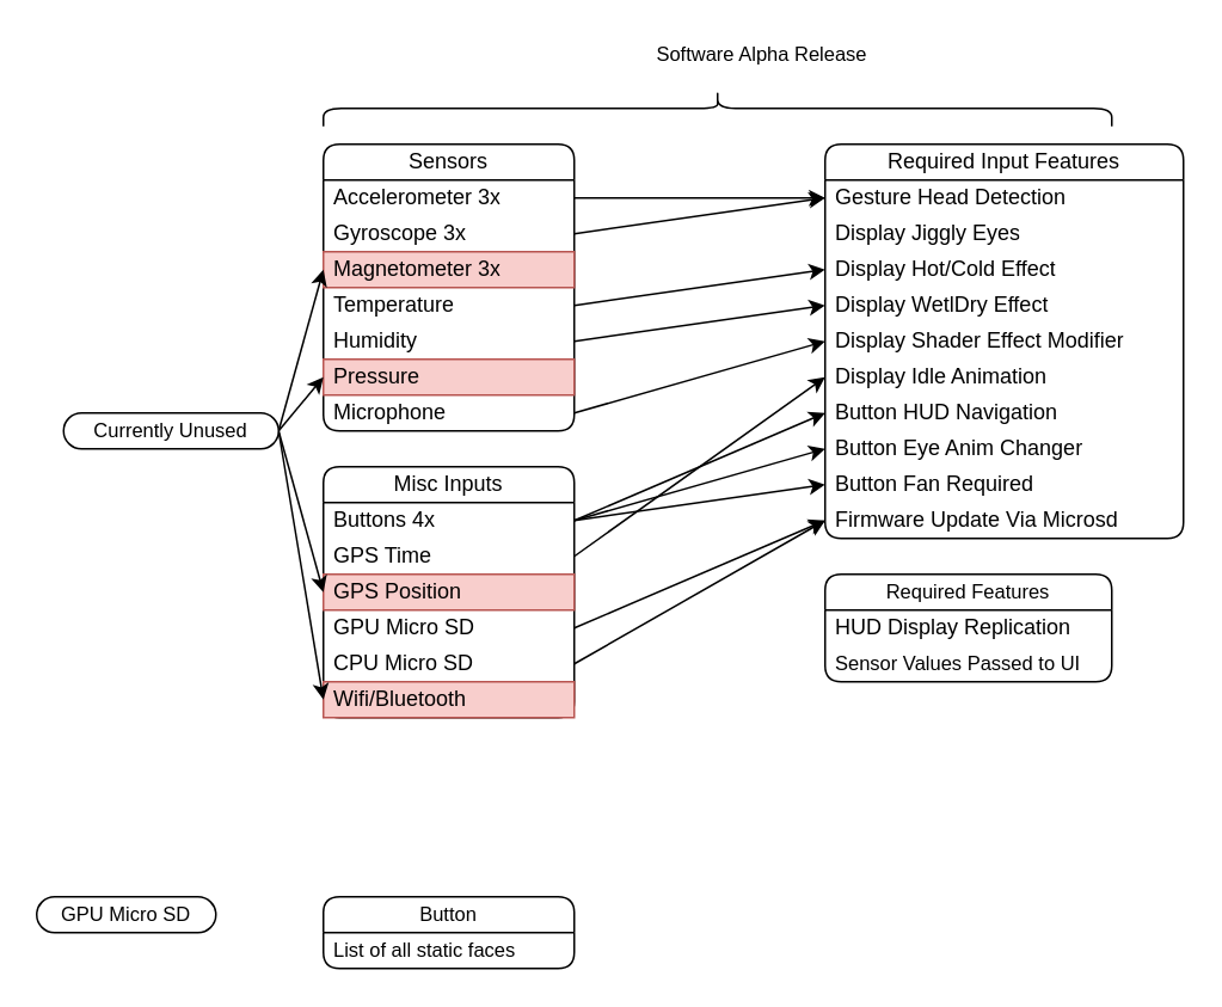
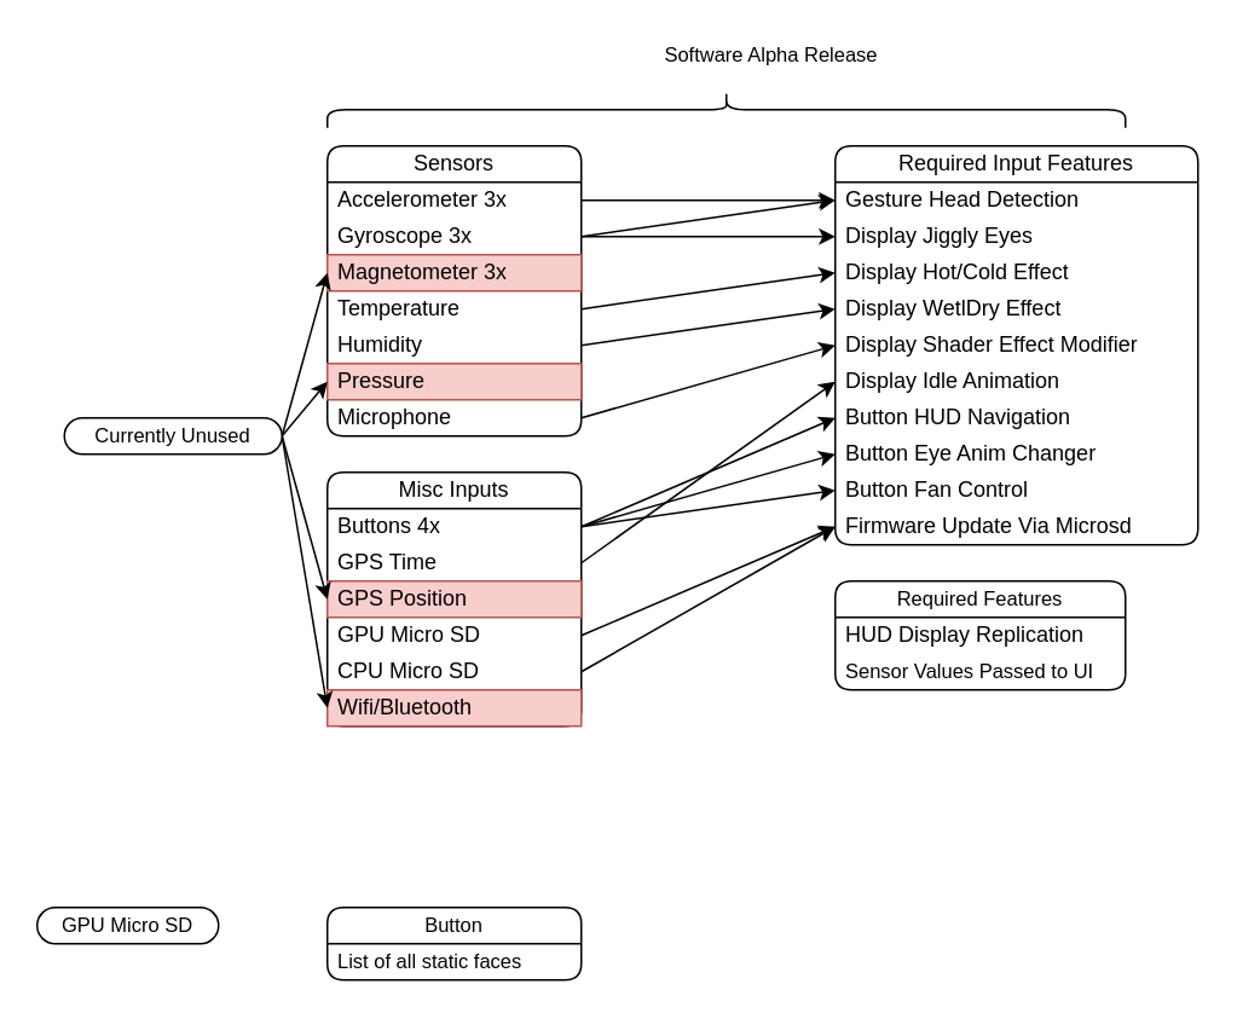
  <mxCell id="0" />
  <mxCell id="1" parent="0" />
  <mxCell id="2" value="Sensors" style="swimlane;fontStyle=0;childLayout=stackLayout;horizontal=1;startSize=20;horizontalStack=0;resizeParent=1;resizeParentMax=0;resizeLast=0;collapsible=0;marginBottom=0;whiteSpace=wrap;html=1;rounded=1;container=1;" vertex="1" parent="1"><mxGeometry x="180" y="80" width="140" height="160" as="geometry" /></mxCell>
  <mxCell id="3" value="Accelerometer 3x" style="text;strokeColor=none;fillColor=none;align=left;verticalAlign=middle;spacingLeft=4;spacingRight=4;overflow=hidden;points=[[0,0.5],[1,0.5]];portConstraint=eastwest;rotatable=0;whiteSpace=wrap;html=1;" vertex="1" parent="2"><mxGeometry y="20" width="140" height="20" as="geometry" /></mxCell>
  <mxCell id="4" value="Gyroscope 3x" style="text;strokeColor=none;fillColor=none;align=left;verticalAlign=middle;spacingLeft=4;spacingRight=4;overflow=hidden;points=[[0,0.5],[1,0.5]];portConstraint=eastwest;rotatable=0;whiteSpace=wrap;html=1;" vertex="1" parent="2"><mxGeometry y="40" width="140" height="20" as="geometry" /></mxCell>
  <mxCell id="5" value="Magnetometer 3x" style="text;strokeColor=#b85450;fillColor=#f8cecc;align=left;verticalAlign=middle;spacingLeft=4;spacingRight=4;overflow=hidden;points=[[0,0.5],[1,0.5]];portConstraint=eastwest;rotatable=0;whiteSpace=wrap;html=1;" vertex="1" parent="2"><mxGeometry y="60" width="140" height="20" as="geometry" /></mxCell>
  <mxCell id="6" value="Temperature" style="text;strokeColor=none;fillColor=none;align=left;verticalAlign=middle;spacingLeft=4;spacingRight=4;overflow=hidden;points=[[0,0.5],[1,0.5]];portConstraint=eastwest;rotatable=0;whiteSpace=wrap;html=1;" vertex="1" parent="2"><mxGeometry y="80" width="140" height="20" as="geometry" /></mxCell>
  <mxCell id="7" value="Humidity" style="text;strokeColor=none;fillColor=none;align=left;verticalAlign=middle;spacingLeft=4;spacingRight=4;overflow=hidden;points=[[0,0.5],[1,0.5]];portConstraint=eastwest;rotatable=0;whiteSpace=wrap;html=1;" vertex="1" parent="2"><mxGeometry y="100" width="140" height="20" as="geometry" /></mxCell>
  <mxCell id="8" value="Pressure" style="text;strokeColor=#b85450;fillColor=#f8cecc;align=left;verticalAlign=middle;spacingLeft=4;spacingRight=4;overflow=hidden;points=[[0,0.5],[1,0.5]];portConstraint=eastwest;rotatable=0;whiteSpace=wrap;html=1;" vertex="1" parent="2"><mxGeometry y="120" width="140" height="20" as="geometry" /></mxCell>
  <mxCell id="9" value="Microphone" style="text;strokeColor=none;fillColor=none;align=left;verticalAlign=middle;spacingLeft=4;spacingRight=4;overflow=hidden;points=[[0,0.5],[1,0.5]];portConstraint=eastwest;rotatable=0;whiteSpace=wrap;html=1;" vertex="1" parent="2"><mxGeometry y="140" width="140" height="20" as="geometry" /></mxCell>
  <mxCell id="10" value="Misc Inputs" style="swimlane;fontStyle=0;childLayout=stackLayout;horizontal=1;startSize=20;horizontalStack=0;resizeParent=1;resizeParentMax=0;resizeLast=0;collapsible=0;marginBottom=0;whiteSpace=wrap;html=1;rounded=1;container=1;" vertex="1" parent="1"><mxGeometry x="180" y="260" width="140" height="140" as="geometry" /></mxCell>
  <mxCell id="11" value="Buttons 4x" style="text;strokeColor=none;fillColor=none;align=left;verticalAlign=middle;spacingLeft=4;spacingRight=4;overflow=hidden;points=[[0,0.5],[1,0.5]];portConstraint=eastwest;rotatable=0;whiteSpace=wrap;html=1;" vertex="1" parent="10"><mxGeometry y="20" width="140" height="20" as="geometry" /></mxCell>
  <mxCell id="12" value="GPS Time" style="text;strokeColor=none;fillColor=none;align=left;verticalAlign=middle;spacingLeft=4;spacingRight=4;overflow=hidden;points=[[0,0.5],[1,0.5]];portConstraint=eastwest;rotatable=0;whiteSpace=wrap;html=1;" vertex="1" parent="10"><mxGeometry y="40" width="140" height="20" as="geometry" /></mxCell>
  <mxCell id="13" value="GPS Position" style="text;strokeColor=#b85450;fillColor=#f8cecc;align=left;verticalAlign=middle;spacingLeft=4;spacingRight=4;overflow=hidden;points=[[0,0.5],[1,0.5]];portConstraint=eastwest;rotatable=0;whiteSpace=wrap;html=1;" vertex="1" parent="10"><mxGeometry y="60" width="140" height="20" as="geometry" /></mxCell>
  <mxCell id="14" value="GPU Micro SD" style="text;strokeColor=none;fillColor=none;align=left;verticalAlign=middle;spacingLeft=4;spacingRight=4;overflow=hidden;points=[[0,0.5],[1,0.5]];portConstraint=eastwest;rotatable=0;whiteSpace=wrap;html=1;" vertex="1" parent="10"><mxGeometry y="80" width="140" height="20" as="geometry" /></mxCell>
  <mxCell id="15" value="CPU Micro SD" style="text;strokeColor=none;fillColor=none;align=left;verticalAlign=middle;spacingLeft=4;spacingRight=4;overflow=hidden;points=[[0,0.5],[1,0.5]];portConstraint=eastwest;rotatable=0;whiteSpace=wrap;html=1;" vertex="1" parent="10"><mxGeometry y="100" width="140" height="20" as="geometry" /></mxCell>
  <mxCell id="16" value="Wifi/Bluetooth" style="text;strokeColor=#b85450;fillColor=#f8cecc;align=left;verticalAlign=middle;spacingLeft=4;spacingRight=4;overflow=hidden;points=[[0,0.5],[1,0.5]];portConstraint=eastwest;rotatable=0;whiteSpace=wrap;html=1;" vertex="1" parent="10"><mxGeometry y="120" width="140" height="20" as="geometry" /></mxCell>
  <mxCell id="17" value="Required Input Features" style="swimlane;fontStyle=0;childLayout=stackLayout;horizontal=1;startSize=20;horizontalStack=0;resizeParent=1;resizeParentMax=0;resizeLast=0;collapsible=0;marginBottom=0;whiteSpace=wrap;html=1;rounded=1;container=1;" vertex="1" parent="1"><mxGeometry x="460" y="80" width="200" height="220" as="geometry" /></mxCell>
  <mxCell id="18" value="Gesture Head Detection" style="text;strokeColor=none;fillColor=none;align=left;verticalAlign=middle;spacingLeft=4;spacingRight=4;overflow=hidden;points=[[0,0.5],[1,0.5]];portConstraint=eastwest;rotatable=0;whiteSpace=wrap;html=1;" vertex="1" parent="17"><mxGeometry y="20" width="200" height="20" as="geometry" /></mxCell>
  <mxCell id="19" value="Display Jiggly Eyes" style="text;strokeColor=none;fillColor=none;align=left;verticalAlign=middle;spacingLeft=4;spacingRight=4;overflow=hidden;points=[[0,0.5],[1,0.5]];portConstraint=eastwest;rotatable=0;whiteSpace=wrap;html=1;" vertex="1" parent="17"><mxGeometry y="40" width="200" height="20" as="geometry" /></mxCell>
  <mxCell id="20" value="Display Hot/Cold Effect" style="text;strokeColor=none;fillColor=none;align=left;verticalAlign=middle;spacingLeft=4;spacingRight=4;overflow=hidden;points=[[0,0.5],[1,0.5]];portConstraint=eastwest;rotatable=0;whiteSpace=wrap;html=1;" vertex="1" parent="17"><mxGeometry y="60" width="200" height="20" as="geometry" /></mxCell>
  <mxCell id="21" value="Display WetlDry Effect" style="text;strokeColor=none;fillColor=none;align=left;verticalAlign=middle;spacingLeft=4;spacingRight=4;overflow=hidden;points=[[0,0.5],[1,0.5]];portConstraint=eastwest;rotatable=0;whiteSpace=wrap;html=1;" vertex="1" parent="17"><mxGeometry y="80" width="200" height="20" as="geometry" /></mxCell>
  <mxCell id="22" value="Display Shader Effect Modifier" style="text;strokeColor=none;fillColor=none;align=left;verticalAlign=middle;spacingLeft=4;spacingRight=4;overflow=hidden;points=[[0,0.5],[1,0.5]];portConstraint=eastwest;rotatable=0;whiteSpace=wrap;html=1;" vertex="1" parent="17"><mxGeometry y="100" width="200" height="20" as="geometry" /></mxCell>
  <mxCell id="23" value="Display Idle Animation" style="text;strokeColor=none;fillColor=none;align=left;verticalAlign=middle;spacingLeft=4;spacingRight=4;overflow=hidden;points=[[0,0.5],[1,0.5]];portConstraint=eastwest;rotatable=0;whiteSpace=wrap;html=1;" vertex="1" parent="17"><mxGeometry y="120" width="200" height="20" as="geometry" /></mxCell>
  <mxCell id="24" value="Button HUD Navigation" style="text;strokeColor=none;fillColor=none;align=left;verticalAlign=middle;spacingLeft=4;spacingRight=4;overflow=hidden;points=[[0,0.5],[1,0.5]];portConstraint=eastwest;rotatable=0;whiteSpace=wrap;html=1;" vertex="1" parent="17"><mxGeometry y="140" width="200" height="20" as="geometry" /></mxCell>
  <mxCell id="25" value="Button Eye Anim Changer" style="text;strokeColor=none;fillColor=none;align=left;verticalAlign=middle;spacingLeft=4;spacingRight=4;overflow=hidden;points=[[0,0.5],[1,0.5]];portConstraint=eastwest;rotatable=0;whiteSpace=wrap;html=1;" vertex="1" parent="17"><mxGeometry y="160" width="200" height="20" as="geometry" /></mxCell>
- <mxCell id="26" value="Button Fan Required" style="text;strokeColor=none;fillColor=none;align=left;verticalAlign=middle;spacingLeft=4;spacingRight=4;overflow=hidden;points=[[0,0.5],[1,0.5]];portConstraint=eastwest;rotatable=0;whiteSpace=wrap;html=1;" vertex="1" parent="17"><mxGeometry y="180" width="200" height="20" as="geometry" /></mxCell>
+ <mxCell id="26" value="Button Fan Control" style="text;strokeColor=none;fillColor=none;align=left;verticalAlign=middle;spacingLeft=4;spacingRight=4;overflow=hidden;points=[[0,0.5],[1,0.5]];portConstraint=eastwest;rotatable=0;whiteSpace=wrap;html=1;" vertex="1" parent="17"><mxGeometry y="180" width="200" height="20" as="geometry" /></mxCell>
  <mxCell id="27" value="Firmware Update Via Microsd" style="text;strokeColor=none;fillColor=none;align=left;verticalAlign=middle;spacingLeft=4;spacingRight=4;overflow=hidden;points=[[0,0.5],[1,0.5]];portConstraint=eastwest;rotatable=0;whiteSpace=wrap;html=1;" vertex="1" parent="17"><mxGeometry y="200" width="200" height="20" as="geometry" /></mxCell>
+ <mxCell id="28" style="rounded=0;orthogonalLoop=1;jettySize=auto;html=1;exitX=1;exitY=0.5;exitDx=0;exitDy=0;entryX=0;entryY=0.5;entryDx=0;entryDy=0;" edge="1" parent="1" source="4" target="19"><mxGeometry relative="1" as="geometry" /></mxCell>
  <mxCell id="29" style="edgeStyle=none;shape=connector;rounded=0;orthogonalLoop=1;jettySize=auto;html=1;exitX=1;exitY=0.5;exitDx=0;exitDy=0;entryX=0;entryY=0.5;entryDx=0;entryDy=0;strokeColor=default;align=center;verticalAlign=middle;fontFamily=Helvetica;fontSize=11;fontColor=default;labelBackgroundColor=default;endArrow=classic;" edge="1" parent="1" source="12" target="23"><mxGeometry relative="1" as="geometry" /></mxCell>
  <mxCell id="30" style="edgeStyle=none;shape=connector;rounded=0;orthogonalLoop=1;jettySize=auto;html=1;exitX=1;exitY=0.5;exitDx=0;exitDy=0;entryX=0;entryY=0.5;entryDx=0;entryDy=0;strokeColor=default;align=center;verticalAlign=middle;fontFamily=Helvetica;fontSize=11;fontColor=default;labelBackgroundColor=default;endArrow=classic;" edge="1" parent="1" source="7" target="21"><mxGeometry relative="1" as="geometry" /></mxCell>
  <mxCell id="31" style="edgeStyle=none;shape=connector;rounded=0;orthogonalLoop=1;jettySize=auto;html=1;exitX=1;exitY=0.5;exitDx=0;exitDy=0;entryX=0;entryY=0.5;entryDx=0;entryDy=0;strokeColor=default;align=center;verticalAlign=middle;fontFamily=Helvetica;fontSize=11;fontColor=default;labelBackgroundColor=default;endArrow=classic;" edge="1" parent="1" source="6" target="20"><mxGeometry relative="1" as="geometry" /></mxCell>
  <mxCell id="32" value="" style="shape=curlyBracket;whiteSpace=wrap;html=1;rounded=1;labelPosition=left;verticalLabelPosition=middle;align=right;verticalAlign=middle;fontFamily=Helvetica;fontSize=11;fontColor=default;labelBackgroundColor=default;direction=south;" vertex="1" parent="1"><mxGeometry x="180" y="50" width="440" height="20" as="geometry" /></mxCell>
  <mxCell id="33" value="Software Alpha Release" style="text;html=1;align=center;verticalAlign=middle;whiteSpace=wrap;rounded=0;fontFamily=Helvetica;fontSize=11;fontColor=default;labelBackgroundColor=default;" vertex="1" parent="1"><mxGeometry x="360" y="20" width="130" height="20" as="geometry" /></mxCell>
  <mxCell id="34" style="edgeStyle=none;shape=connector;rounded=0;orthogonalLoop=1;jettySize=auto;html=1;exitX=1;exitY=0.5;exitDx=0;exitDy=0;entryX=0;entryY=0.5;entryDx=0;entryDy=0;strokeColor=default;align=center;verticalAlign=middle;fontFamily=Helvetica;fontSize=11;fontColor=default;labelBackgroundColor=default;endArrow=classic;" edge="1" parent="1" source="3" target="18"><mxGeometry relative="1" as="geometry" /></mxCell>
  <mxCell id="35" style="edgeStyle=none;shape=connector;rounded=0;orthogonalLoop=1;jettySize=auto;html=1;exitX=1;exitY=0.5;exitDx=0;exitDy=0;entryX=0;entryY=0.5;entryDx=0;entryDy=0;strokeColor=default;align=center;verticalAlign=middle;fontFamily=Helvetica;fontSize=11;fontColor=default;labelBackgroundColor=default;endArrow=classic;" edge="1" parent="1" source="4" target="18"><mxGeometry relative="1" as="geometry" /></mxCell>
  <mxCell id="36" style="edgeStyle=none;shape=connector;rounded=0;orthogonalLoop=1;jettySize=auto;html=1;exitX=1;exitY=0.5;exitDx=0;exitDy=0;entryX=0;entryY=0.5;entryDx=0;entryDy=0;strokeColor=default;align=center;verticalAlign=middle;fontFamily=Helvetica;fontSize=11;fontColor=default;labelBackgroundColor=default;endArrow=classic;" edge="1" parent="1" source="11" target="24"><mxGeometry relative="1" as="geometry" /></mxCell>
  <mxCell id="37" style="edgeStyle=none;shape=connector;rounded=0;orthogonalLoop=1;jettySize=auto;html=1;exitX=1;exitY=0.5;exitDx=0;exitDy=0;entryX=0;entryY=0.5;entryDx=0;entryDy=0;strokeColor=default;align=center;verticalAlign=middle;fontFamily=Helvetica;fontSize=11;fontColor=default;labelBackgroundColor=default;endArrow=classic;" edge="1" parent="1" source="11" target="25"><mxGeometry relative="1" as="geometry" /></mxCell>
  <mxCell id="38" value="Required Features" style="swimlane;fontStyle=0;childLayout=stackLayout;horizontal=1;startSize=20;horizontalStack=0;resizeParent=1;resizeParentMax=0;resizeLast=0;collapsible=0;marginBottom=0;whiteSpace=wrap;html=1;rounded=1;container=1;fontFamily=Helvetica;fontSize=11;fontColor=default;labelBackgroundColor=default;" vertex="1" parent="1"><mxGeometry x="460" y="320" width="160" height="60" as="geometry" /></mxCell>
  <mxCell id="39" value="HUD Display Replication" style="text;strokeColor=none;fillColor=none;align=left;verticalAlign=middle;spacingLeft=4;spacingRight=4;overflow=hidden;points=[[0,0.5],[1,0.5]];portConstraint=eastwest;rotatable=0;whiteSpace=wrap;html=1;" vertex="1" parent="38"><mxGeometry y="20" width="160" height="20" as="geometry" /></mxCell>
  <mxCell id="40" value="Sensor Values Passed to UI" style="text;strokeColor=none;fillColor=none;align=left;verticalAlign=middle;spacingLeft=4;spacingRight=4;overflow=hidden;points=[[0,0.5],[1,0.5]];portConstraint=eastwest;rotatable=0;whiteSpace=wrap;html=1;fontFamily=Helvetica;fontSize=11;fontColor=default;labelBackgroundColor=default;" vertex="1" parent="38"><mxGeometry y="40" width="160" height="20" as="geometry" /></mxCell>
  <mxCell id="41" style="edgeStyle=none;shape=connector;rounded=0;orthogonalLoop=1;jettySize=auto;html=1;exitX=1;exitY=0.5;exitDx=0;exitDy=0;entryX=0;entryY=0.5;entryDx=0;entryDy=0;strokeColor=default;align=center;verticalAlign=middle;fontFamily=Helvetica;fontSize=11;fontColor=default;labelBackgroundColor=default;endArrow=classic;" edge="1" parent="1" source="9" target="22"><mxGeometry relative="1" as="geometry" /></mxCell>
  <mxCell id="42" style="edgeStyle=none;shape=connector;rounded=0;orthogonalLoop=1;jettySize=auto;html=1;exitX=1;exitY=0.5;exitDx=0;exitDy=0;entryX=0;entryY=0.5;entryDx=0;entryDy=0;strokeColor=default;align=center;verticalAlign=middle;fontFamily=Helvetica;fontSize=11;fontColor=default;labelBackgroundColor=default;endArrow=classic;" edge="1" parent="1" source="14" target="27"><mxGeometry relative="1" as="geometry" /></mxCell>
  <mxCell id="43" style="edgeStyle=none;shape=connector;rounded=0;orthogonalLoop=1;jettySize=auto;html=1;exitX=1;exitY=0.5;exitDx=0;exitDy=0;entryX=0;entryY=0.5;entryDx=0;entryDy=0;strokeColor=default;align=center;verticalAlign=middle;fontFamily=Helvetica;fontSize=11;fontColor=default;labelBackgroundColor=default;endArrow=classic;" edge="1" parent="1" source="15" target="27"><mxGeometry relative="1" as="geometry" /></mxCell>
  <mxCell id="44" style="edgeStyle=none;shape=connector;rounded=0;orthogonalLoop=1;jettySize=auto;html=1;exitX=1;exitY=0.5;exitDx=0;exitDy=0;exitPerimeter=0;entryX=0;entryY=0.5;entryDx=0;entryDy=0;strokeColor=default;align=center;verticalAlign=middle;fontFamily=Helvetica;fontSize=11;fontColor=default;labelBackgroundColor=default;endArrow=classic;" edge="1" parent="1" source="48" target="5"><mxGeometry relative="1" as="geometry" /></mxCell>
  <mxCell id="45" style="edgeStyle=none;shape=connector;rounded=0;orthogonalLoop=1;jettySize=auto;html=1;exitX=1;exitY=0.5;exitDx=0;exitDy=0;exitPerimeter=0;entryX=0;entryY=0.5;entryDx=0;entryDy=0;strokeColor=default;align=center;verticalAlign=middle;fontFamily=Helvetica;fontSize=11;fontColor=default;labelBackgroundColor=default;endArrow=classic;" edge="1" parent="1" source="48" target="8"><mxGeometry relative="1" as="geometry" /></mxCell>
  <mxCell id="46" style="edgeStyle=none;shape=connector;rounded=0;orthogonalLoop=1;jettySize=auto;html=1;exitX=1;exitY=0.5;exitDx=0;exitDy=0;exitPerimeter=0;entryX=0;entryY=0.5;entryDx=0;entryDy=0;strokeColor=default;align=center;verticalAlign=middle;fontFamily=Helvetica;fontSize=11;fontColor=default;labelBackgroundColor=default;endArrow=classic;" edge="1" parent="1" source="48" target="13"><mxGeometry relative="1" as="geometry" /></mxCell>
  <mxCell id="47" style="edgeStyle=none;shape=connector;rounded=0;orthogonalLoop=1;jettySize=auto;html=1;exitX=1;exitY=0.5;exitDx=0;exitDy=0;exitPerimeter=0;entryX=0;entryY=0.5;entryDx=0;entryDy=0;strokeColor=default;align=center;verticalAlign=middle;fontFamily=Helvetica;fontSize=11;fontColor=default;labelBackgroundColor=default;endArrow=classic;" edge="1" parent="1" source="48" target="16"><mxGeometry relative="1" as="geometry" /></mxCell>
  <mxCell id="48" value="Currently Unused" style="rounded=1;whiteSpace=wrap;html=1;absoluteArcSize=1;points=[[0,0.5,0,0,0],[1,0.5,0,0,0]];fontFamily=Helvetica;fontSize=11;fontColor=default;labelBackgroundColor=default;" vertex="1" parent="1"><mxGeometry x="35" y="230" width="120" height="20" as="geometry" /></mxCell>
  <mxCell id="49" style="edgeStyle=none;shape=connector;rounded=0;orthogonalLoop=1;jettySize=auto;html=1;exitX=1;exitY=0.5;exitDx=0;exitDy=0;entryX=0;entryY=0.5;entryDx=0;entryDy=0;strokeColor=default;align=center;verticalAlign=middle;fontFamily=Helvetica;fontSize=11;fontColor=default;labelBackgroundColor=default;endArrow=classic;" edge="1" parent="1" source="11" target="26"><mxGeometry relative="1" as="geometry" /></mxCell>
  <mxCell id="50" value="GPU Micro SD" style="rounded=1;whiteSpace=wrap;html=1;absoluteArcSize=1;points=[[0,0.5,0,0,0],[1,0.5,0,0,0]];fontFamily=Helvetica;fontSize=11;fontColor=default;labelBackgroundColor=default;" vertex="1" parent="1"><mxGeometry x="20" y="500" width="100" height="20" as="geometry" /></mxCell>
  <mxCell id="51" value="Button" style="swimlane;fontStyle=0;childLayout=stackLayout;horizontal=1;startSize=20;horizontalStack=0;resizeParent=1;resizeParentMax=0;resizeLast=0;collapsible=0;marginBottom=0;whiteSpace=wrap;html=1;rounded=1;container=1;fontFamily=Helvetica;fontSize=11;fontColor=default;labelBackgroundColor=default;" vertex="1" parent="1"><mxGeometry x="180" y="500" width="140" height="40" as="geometry" /></mxCell>
  <mxCell id="52" value="List of all static faces" style="text;strokeColor=none;fillColor=none;align=left;verticalAlign=middle;spacingLeft=4;spacingRight=4;overflow=hidden;points=[[0,0.5],[1,0.5]];portConstraint=eastwest;rotatable=0;whiteSpace=wrap;html=1;fontFamily=Helvetica;fontSize=11;fontColor=default;labelBackgroundColor=default;" vertex="1" parent="51"><mxGeometry y="20" width="140" height="20" as="geometry" /></mxCell>
